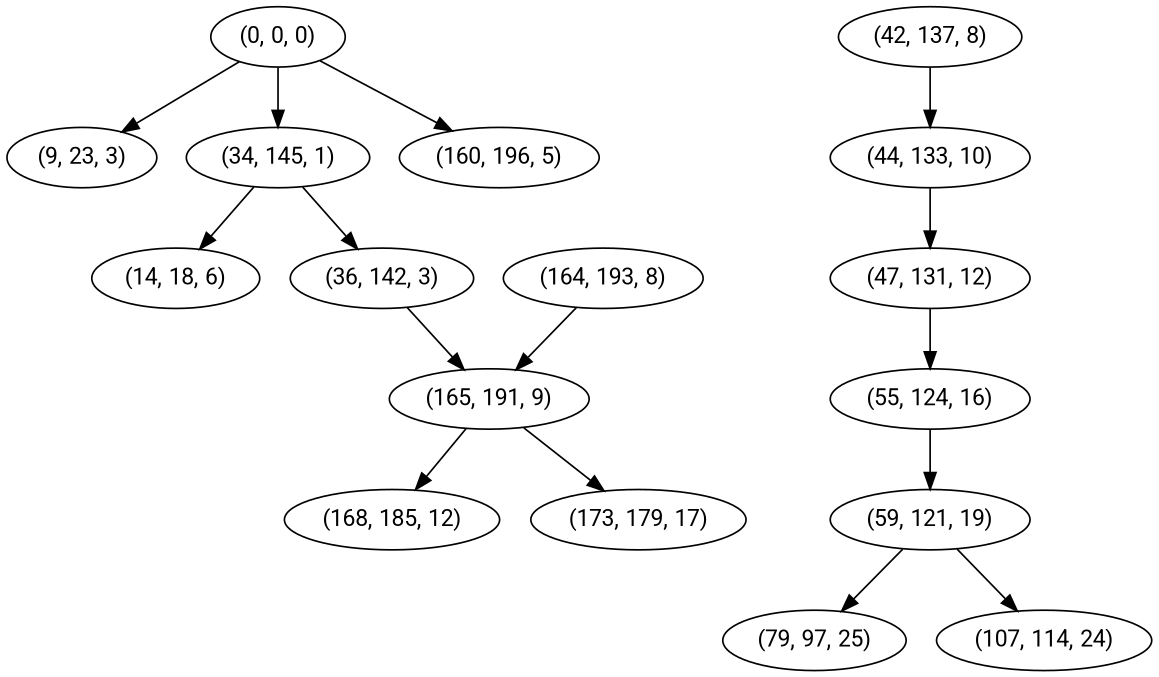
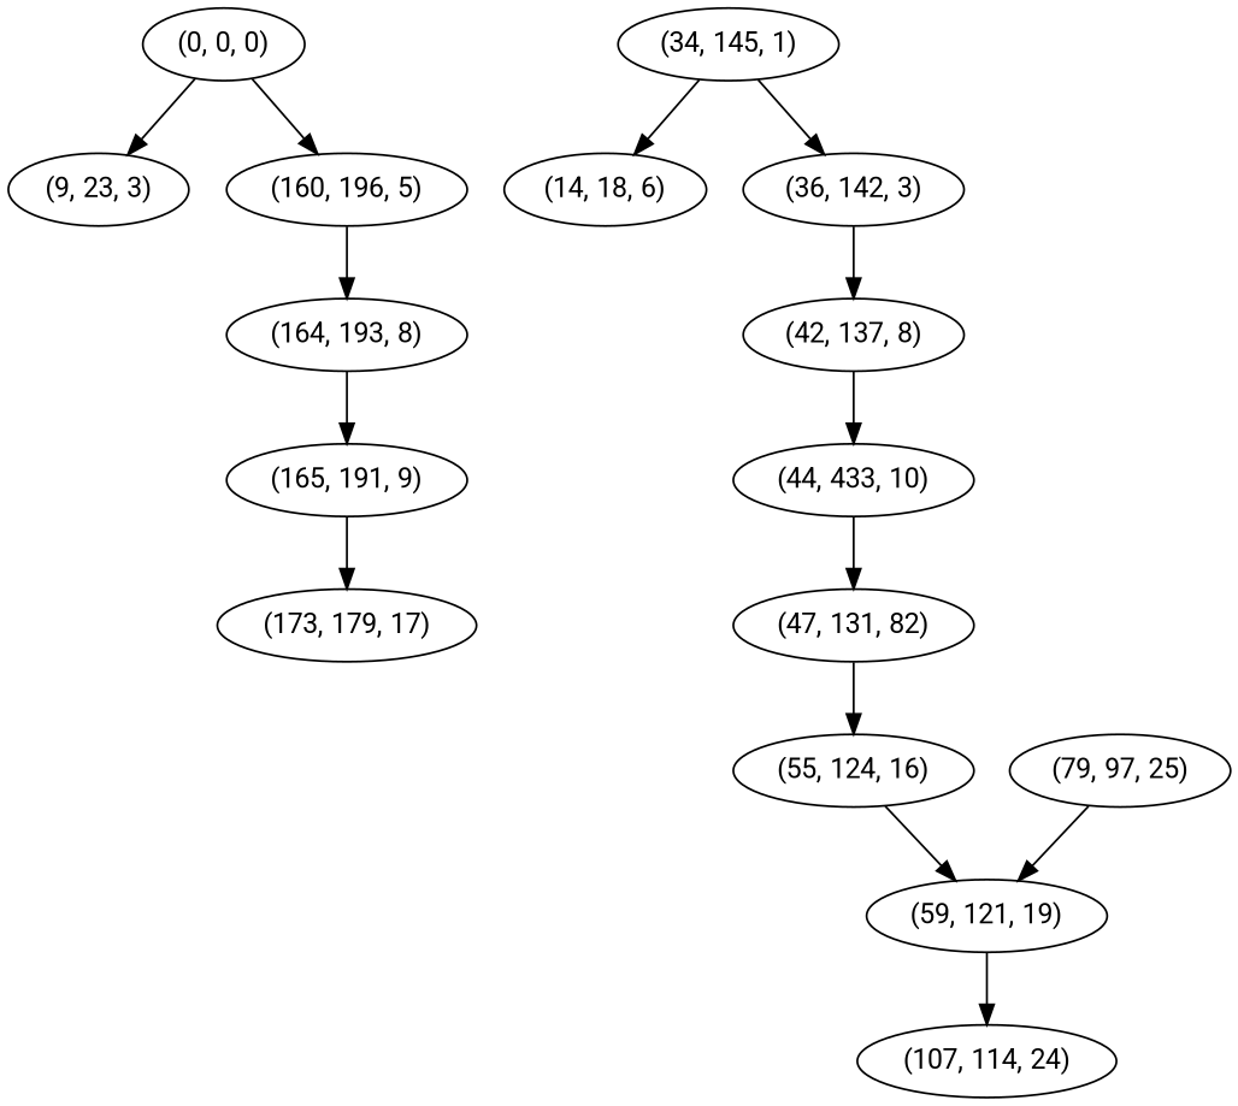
  digraph {
    fontname=Roboto
    node [fontname=Roboto]
    edge [fontname=Roboto]
    "(0, 0, 0)"
    "(9, 23, 3)"
    "(34, 145, 1)"
    "(160, 196, 5)"
    "(14, 18, 6)"
    "(36, 142, 3)"
    "(164, 193, 8)"
    "(42, 137, 8)"
-   "(44, 133, 10)"
-   "(47, 131, 12)"
+   "(44, 133, 10)" [label="(44, 433, 10)"]
+   "(47, 131, 12)" [label="(47, 131, 82)"]
    "(55, 124, 16)"
    "(59, 121, 19)"
    "(79, 97, 25)"
    "(107, 114, 24)"
    "(165, 191, 9)"
-   "(168, 185, 12)"
    "(173, 179, 17)"
    "(0, 0, 0)" -> "(9, 23, 3)"
-   "(0, 0, 0)" -> "(34, 145, 1)"
    "(0, 0, 0)" -> "(160, 196, 5)"
    "(34, 145, 1)" -> "(14, 18, 6)"
    "(34, 145, 1)" -> "(36, 142, 3)"
-   "(36, 142, 3)" -> "(165, 191, 9)"
+   "(160, 196, 5)" -> "(164, 193, 8)"
+   "(36, 142, 3)" -> "(42, 137, 8)"
    "(164, 193, 8)" -> "(165, 191, 9)"
    "(42, 137, 8)" -> "(44, 133, 10)"
    "(44, 133, 10)" -> "(47, 131, 12)"
    "(47, 131, 12)" -> "(55, 124, 16)"
    "(55, 124, 16)" -> "(59, 121, 19)"
-   "(59, 121, 19)" -> "(79, 97, 25)"
+   "(79, 97, 25)" -> "(59, 121, 19)"
    "(59, 121, 19)" -> "(107, 114, 24)"
-   "(165, 191, 9)" -> "(168, 185, 12)"
    "(165, 191, 9)" -> "(173, 179, 17)"
  }
